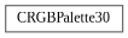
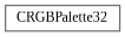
  digraph {
    rankdir=LR
    fontname="Liberation Serif"
-   n1 [color=grey40 fillcolor=white fontname="Liberation Serif" fontsize=10 height=0.2 label=CRGBPalette30 shape=box style=filled width=0.4]
+   n1 [color=grey40 fillcolor=white fontname="Liberation Serif" fontsize=10 height=0.2 label=CRGBPalette32 shape=box style=filled width=0.4]
  }
